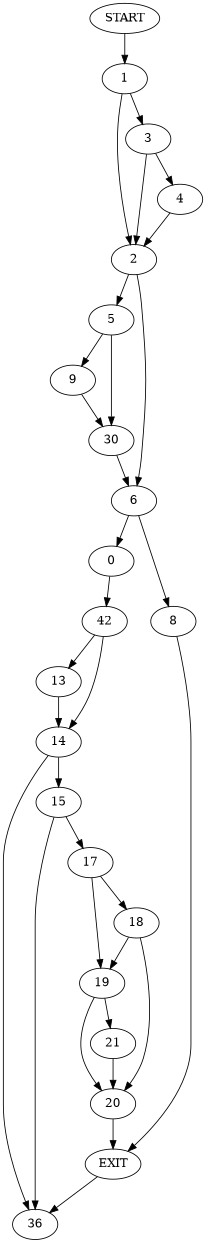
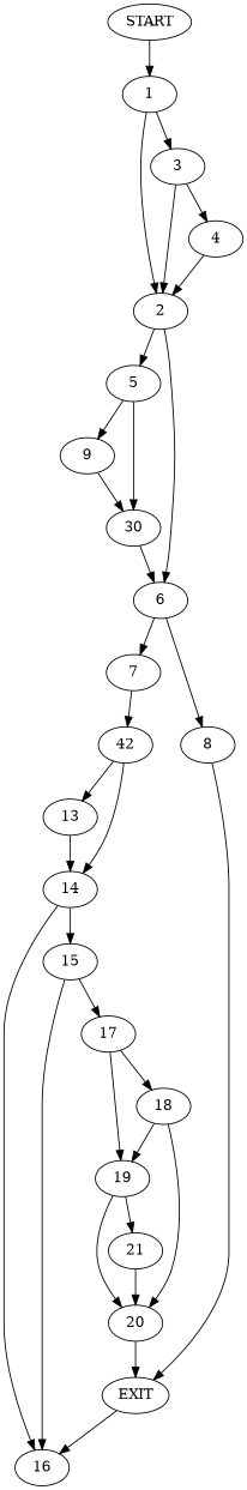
  digraph {
    n1 [label=START]
    1
    2
    3
    n5 [label=EXIT]
-   16 [label=36]
+   16
    5
    6
    4
    9
    n11 [label=30]
-   7 [label=0]
+   7
    8
    n14 [label=42]
    13
    14
    15
    17
    18
    19
    20
    21
    n1 -> 1
    1 -> 2
    1 -> 3
    2 -> 5
    2 -> 6
    3 -> 2
    3 -> 4
    n5 -> 16
    5 -> 9
    5 -> n11
    6 -> 7
    6 -> 8
    4 -> 2
    9 -> n11
    n11 -> 6
    7 -> n14
    8 -> n5
    n14 -> 13
    n14 -> 14
    13 -> 14
    14 -> 16
    14 -> 15
    15 -> 16
    15 -> 17
    17 -> 18
    17 -> 19
    18 -> 19
    18 -> 20
    19 -> 20
    19 -> 21
    20 -> n5
    21 -> 20
  }
